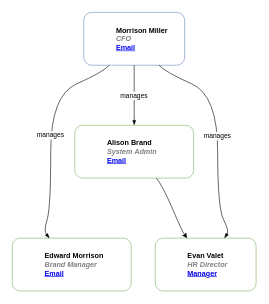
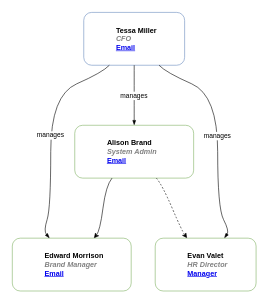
  <mxCell id="0" />
  <mxCell id="1" parent="0" />
- <mxCell id="2" value="Morrison Miller&lt;br&gt;&lt;i style=&quot;color:gray;&quot;&gt;CFO&lt;/i&gt;&lt;br&gt;&lt;a href=&quot;mailto:me@example.com&quot;&gt;Email&lt;/a&gt;" style="label;image=https://cdn3.iconfinder.com/data/icons/user-avatars-1/512/users-3-128.png;whiteSpace=wrap;html=1;rounded=1;fillColor=default;strokeColor=#6c8ebf;" vertex="1" parent="1"><mxGeometry x="139" y="20" width="168" height="88" as="geometry" /></mxCell>
+ <mxCell id="2" value="Tessa Miller&lt;br&gt;&lt;i style=&quot;color:gray;&quot;&gt;CFO&lt;/i&gt;&lt;br&gt;&lt;a href=&quot;mailto:me@example.com&quot;&gt;Email&lt;/a&gt;" style="label;image=https://cdn3.iconfinder.com/data/icons/user-avatars-1/512/users-3-128.png;whiteSpace=wrap;html=1;rounded=1;fillColor=default;strokeColor=#6c8ebf;" vertex="1" parent="1"><mxGeometry x="139" y="20" width="168" height="88" as="geometry" /></mxCell>
  <mxCell id="3" value="Edward Morrison&lt;br&gt;&lt;i style=&quot;color:gray;&quot;&gt;Brand Manager&lt;/i&gt;&lt;br&gt;&lt;a href=&quot;mailto:me@example.com&quot;&gt;Email&lt;/a&gt;" style="label;image=https://cdn3.iconfinder.com/data/icons/user-avatars-1/512/users-10-3-128.png;whiteSpace=wrap;html=1;rounded=1;fillColor=default;strokeColor=#82b366;" vertex="1" parent="1"><mxGeometry x="20" y="396" width="198" height="88" as="geometry" /></mxCell>
  <mxCell id="4" value="Alison Brand&lt;br&gt;&lt;i style=&quot;color:gray;&quot;&gt;System Admin&lt;/i&gt;&lt;br&gt;&lt;a href=&quot;mailto:me@example.com&quot;&gt;Email&lt;/a&gt;" style="label;image=https://cdn3.iconfinder.com/data/icons/user-avatars-1/512/users-2-128.png;whiteSpace=wrap;html=1;rounded=1;fillColor=default;strokeColor=#82b366;" vertex="1" parent="1"><mxGeometry x="124" y="208" width="198" height="88" as="geometry" /></mxCell>
  <mxCell id="5" value="Evan Valet&lt;br&gt;&lt;i style=&quot;color:gray;&quot;&gt;HR Director&lt;/i&gt;&lt;br&gt;&lt;a href=&quot;mailto:me@example.com&quot;&gt;Manager&lt;/a&gt;" style="label;image=https://cdn3.iconfinder.com/data/icons/user-avatars-1/512/users-9-2-128.png;whiteSpace=wrap;html=1;rounded=1;fillColor=default;strokeColor=#82b366;" vertex="1" parent="1"><mxGeometry x="258" y="396" width="168" height="88" as="geometry" /></mxCell>
  <mxCell id="6" value="manages" style="curved=1;endArrow=blockThin;endFill=1;fontSize=11;" edge="1" parent="1" source="2" target="3"><mxGeometry relative="1" as="geometry"><Array as="points"><mxPoint x="170.333" y="120" /><mxPoint x="84" y="158" /><mxPoint x="84" y="346" /><mxPoint x="72" y="384" /></Array></mxGeometry></mxCell>
  <mxCell id="7" value="manages" style="curved=1;endArrow=blockThin;endFill=1;fontSize=11;" edge="1" parent="1" source="2" target="4"><mxGeometry relative="1" as="geometry"><Array as="points"><mxPoint x="223" y="122" /><mxPoint x="223" y="196" /></Array></mxGeometry></mxCell>
  <mxCell id="8" value="manages" style="curved=1;endArrow=blockThin;endFill=1;fontSize=11;" edge="1" parent="1" source="2" target="5"><mxGeometry relative="1" as="geometry"><Array as="points"><mxPoint x="275.667" y="120" /><mxPoint x="362" y="158" /><mxPoint x="362" y="346" /><mxPoint x="381.5" y="384" /></Array></mxGeometry></mxCell>
- <mxCell id="10" value="" style="curved=1;fontSize=11;" edge="1" parent="1" source="4" target="5"><mxGeometry relative="1" as="geometry"><Array as="points"><mxPoint x="270" y="308" /><mxPoint x="302.5" y="384" /></Array></mxGeometry></mxCell>
+ <mxCell id="9" value="" style="curved=1;fontSize=11;" edge="1" parent="1" source="4" target="3"><mxGeometry relative="1" as="geometry"><Array as="points"><mxPoint x="176" y="308" /><mxPoint x="166" y="384" /></Array></mxGeometry></mxCell>
+ <mxCell id="10" value="" style="curved=1;fontSize=11;dashed=1;" edge="1" parent="1" source="4" target="5"><mxGeometry relative="1" as="geometry"><Array as="points"><mxPoint x="270" y="308" /><mxPoint x="302.5" y="384" /></Array></mxGeometry></mxCell>
